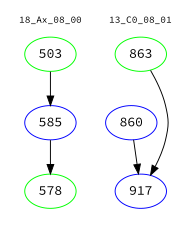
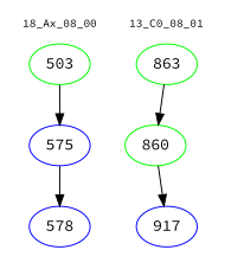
  digraph {
    fontname="Source Code Pro"
    node [color=blue fontname="Source Code Pro"]
    edge [color=black fontname="Source Code Pro"]
    n1 [color=green label=503]
-   n2 [label=585]
-   n3 [color=green label=578]
+   n2 [label=575]
+   n3 [label=578]
    n4 [color=green label=863]
-   n5 [label=860]
+   n5 [color=green label=860]
    n6 [label=917]
    subgraph cluster_1 {
      color=white
      fontsize=10
      label="18_Ax_08_00"
      n1
      n2
      n3
    }
    subgraph cluster_2 {
      color=white
      fontsize=10
      label="13_C0_08_01"
      n4
      n5
      n6
    }
    n1 -> n2
    n2 -> n3
-   n4 -> n6
+   n4 -> n5
    n5 -> n6
  }
